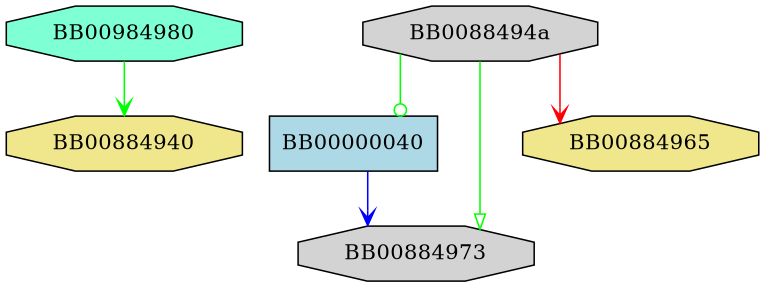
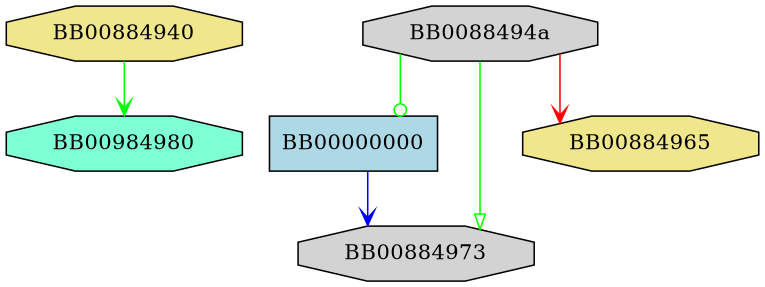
  digraph {
    splines=ortho
    node [fillcolor=khaki shape=octagon style=filled]
    edge [arrowhead=vee color=green]
    n1 [fillcolor=aquamarine label=BB00984980]
    BB00884940
    BB0088494a [fillcolor=lightgrey]
-   BB00000000 [fillcolor=lightblue shape=box label=BB00000040]
+   BB00000000 [fillcolor=lightblue shape=box]
    BB00884973 [fillcolor=lightgrey]
    BB00884965
-   n1 -> BB00884940
+   BB00884940 -> n1
    BB0088494a -> BB00000000 [arrowhead=odot]
    BB0088494a -> BB00884973 [arrowhead=onormal]
    BB0088494a -> BB00884965 [color=red]
    BB00000000 -> BB00884973 [color=blue]
  }
